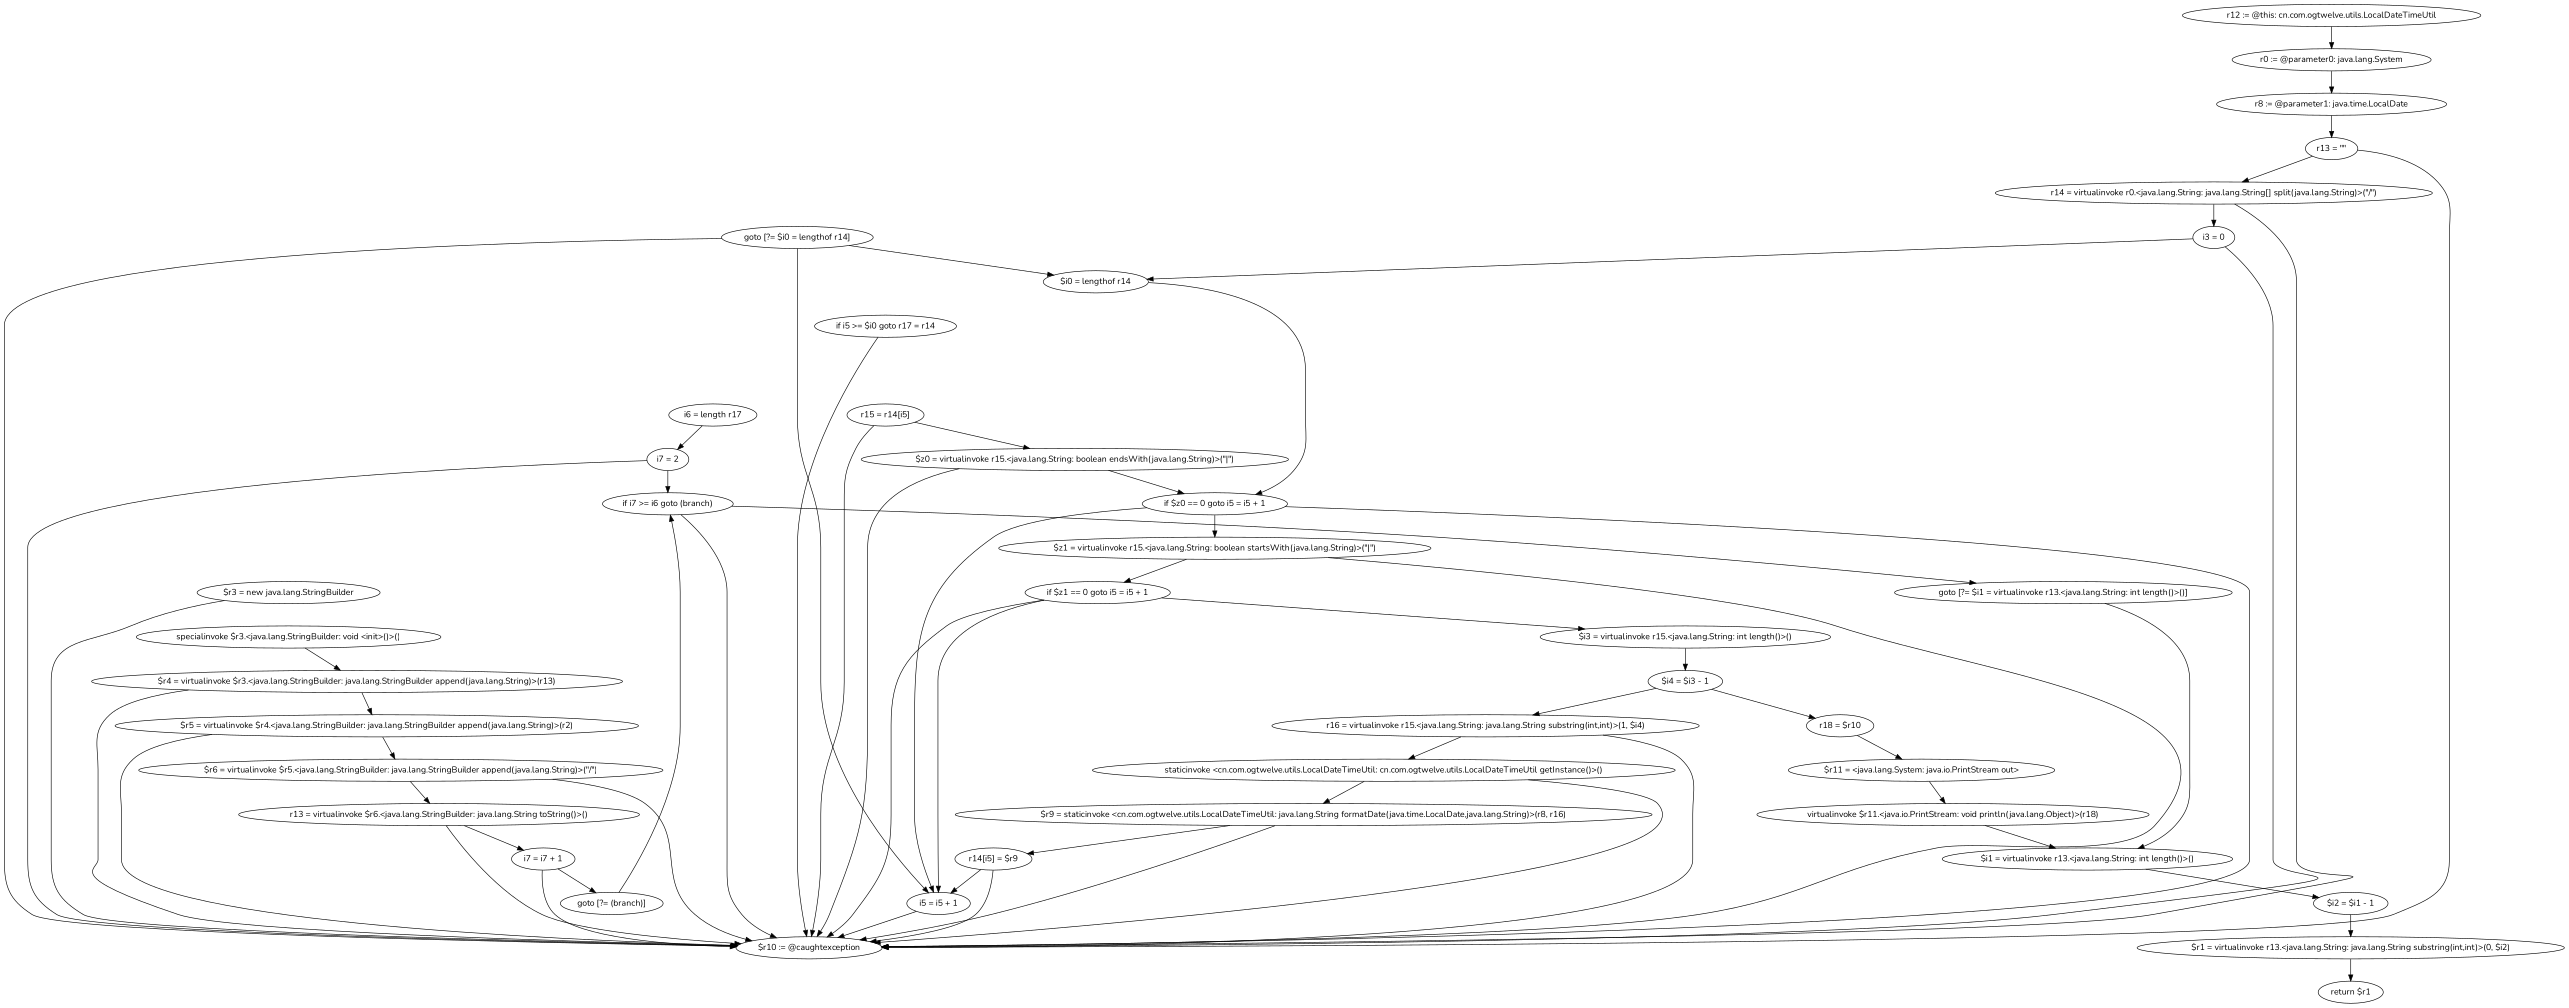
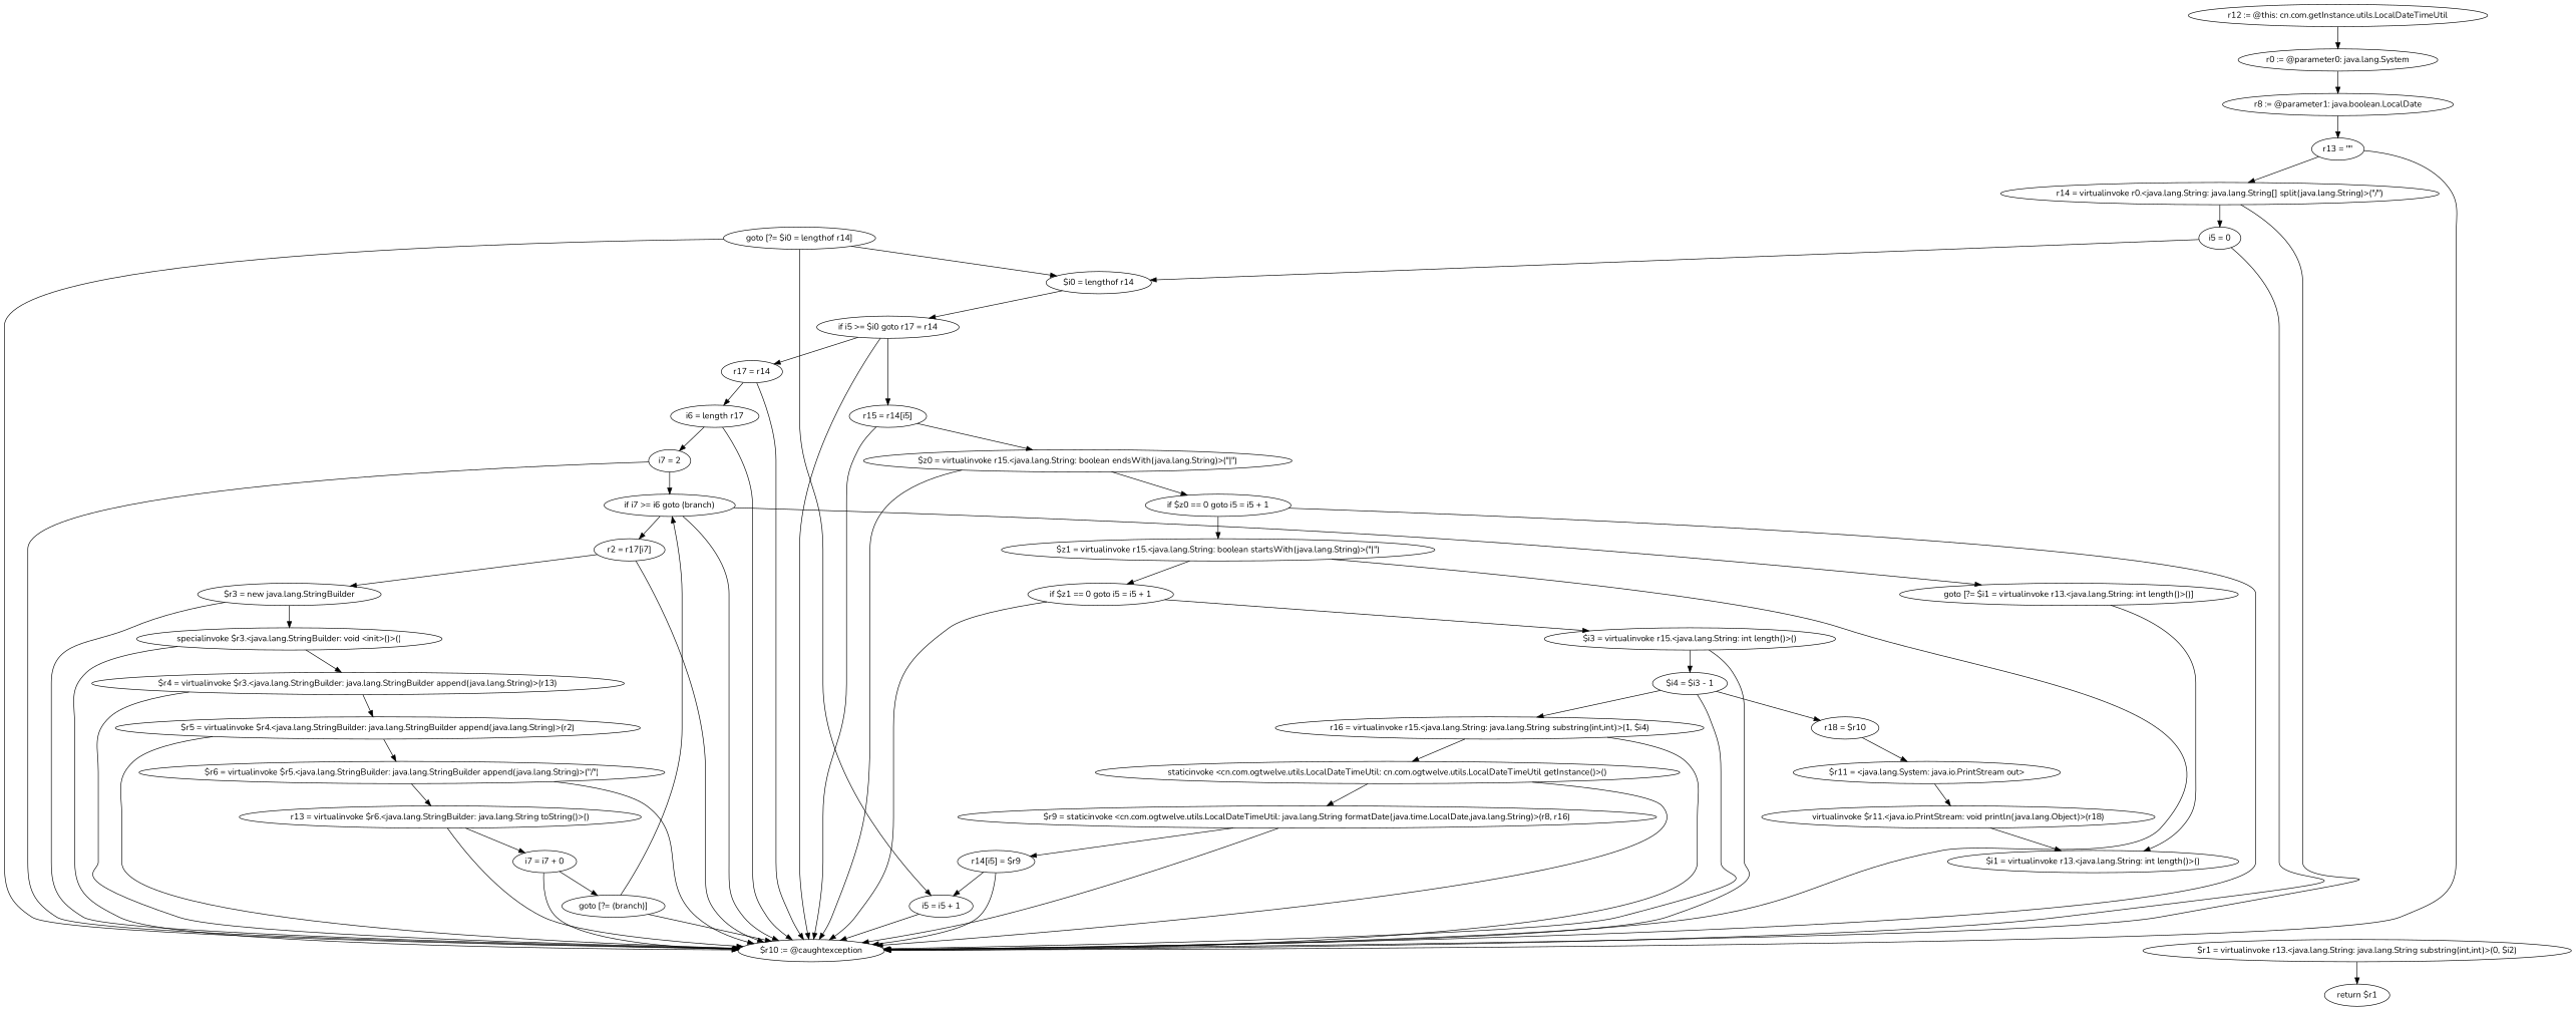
  digraph {
    fontname=Nunito
    node [fontname=Nunito]
    edge [fontname=Nunito]
    n1 [label="r0 := @parameter0: java.lang.System"]
-   "r12 := @this: cn.com.ogtwelve.utils.LocalDateTimeUtil"
-   "r8 := @parameter1: java.time.LocalDate"
+   "r12 := @this: cn.com.ogtwelve.utils.LocalDateTimeUtil" [label="r12 := @this: cn.com.getInstance.utils.LocalDateTimeUtil"]
+   "r8 := @parameter1: java.time.LocalDate" [label="r8 := @parameter1: java.boolean.LocalDate"]
    "r13 = \"\""
    "r14 = virtualinvoke r0.<java.lang.String: java.lang.String[] split(java.lang.String)>(\"/\")"
    "$r10 := @caughtexception"
-   "i5 = 0" [label="i3 = 0"]
+   "i5 = 0"
    "$i0 = lengthof r14"
    "if i5 >= $i0 goto r17 = r14"
    "r15 = r14[i5]"
+   "r17 = r14"
    "$z0 = virtualinvoke r15.<java.lang.String: boolean endsWith(java.lang.String)>(\"|\")"
    n13 [label="i6 = length r17"]
    "if $z0 == 0 goto i5 = i5 + 1"
    "$z1 = virtualinvoke r15.<java.lang.String: boolean startsWith(java.lang.String)>(\"|\")"
    "i5 = i5 + 1"
    "if $z1 == 0 goto i5 = i5 + 1"
    "$i3 = virtualinvoke r15.<java.lang.String: int length()>()"
    "$i4 = $i3 - 1"
    "r16 = virtualinvoke r15.<java.lang.String: java.lang.String substring(int,int)>(1, $i4)"
    "r18 = $r10"
    "staticinvoke <cn.com.ogtwelve.utils.LocalDateTimeUtil: cn.com.ogtwelve.utils.LocalDateTimeUtil getInstance()>()"
    "$r9 = staticinvoke <cn.com.ogtwelve.utils.LocalDateTimeUtil: java.lang.String formatDate(java.time.LocalDate,java.lang.String)>(r8, r16)"
    "r14[i5] = $r9"
    "goto [?= $i0 = lengthof r14]"
    n26 [label="i7 = 2"]
    "if i7 >= i6 goto (branch)"
+   "r2 = r17[i7]"
    "goto [?= $i1 = virtualinvoke r13.<java.lang.String: int length()>()]"
    "$r3 = new java.lang.StringBuilder"
    "$i1 = virtualinvoke r13.<java.lang.String: int length()>()"
    "specialinvoke $r3.<java.lang.StringBuilder: void <init>()>()"
    "$r4 = virtualinvoke $r3.<java.lang.StringBuilder: java.lang.StringBuilder append(java.lang.String)>(r13)"
    "$r5 = virtualinvoke $r4.<java.lang.StringBuilder: java.lang.StringBuilder append(java.lang.String)>(r2)"
    "$r6 = virtualinvoke $r5.<java.lang.StringBuilder: java.lang.StringBuilder append(java.lang.String)>(\"/\")"
    "r13 = virtualinvoke $r6.<java.lang.StringBuilder: java.lang.String toString()>()"
-   "i7 = i7 + 1"
+   "i7 = i7 + 1" [label="i7 = i7 + 0"]
    "goto [?= (branch)]"
-   "$i2 = $i1 - 1"
    "$r11 = <java.lang.System: java.io.PrintStream out>"
    "virtualinvoke $r11.<java.io.PrintStream: void println(java.lang.Object)>(r18)"
    "$r1 = virtualinvoke r13.<java.lang.String: java.lang.String substring(int,int)>(0, $i2)"
    "return $r1"
    n1 -> "r8 := @parameter1: java.time.LocalDate"
    "r12 := @this: cn.com.ogtwelve.utils.LocalDateTimeUtil" -> n1
    "r8 := @parameter1: java.time.LocalDate" -> "r13 = \"\""
    "r13 = \"\"" -> "r14 = virtualinvoke r0.<java.lang.String: java.lang.String[] split(java.lang.String)>(\"/\")"
    "r13 = \"\"" -> "$r10 := @caughtexception"
    "r14 = virtualinvoke r0.<java.lang.String: java.lang.String[] split(java.lang.String)>(\"/\")" -> "$r10 := @caughtexception"
    "r14 = virtualinvoke r0.<java.lang.String: java.lang.String[] split(java.lang.String)>(\"/\")" -> "i5 = 0"
    "i5 = 0" -> "$r10 := @caughtexception"
    "i5 = 0" -> "$i0 = lengthof r14"
-   "$i0 = lengthof r14" -> "if $z0 == 0 goto i5 = i5 + 1"
+   "$i0 = lengthof r14" -> "if i5 >= $i0 goto r17 = r14"
    "if i5 >= $i0 goto r17 = r14" -> "$r10 := @caughtexception"
+   "if i5 >= $i0 goto r17 = r14" -> "r15 = r14[i5]"
+   "if i5 >= $i0 goto r17 = r14" -> "r17 = r14"
    "r15 = r14[i5]" -> "$r10 := @caughtexception"
    "r15 = r14[i5]" -> "$z0 = virtualinvoke r15.<java.lang.String: boolean endsWith(java.lang.String)>(\"|\")"
+   "r17 = r14" -> "$r10 := @caughtexception"
+   "r17 = r14" -> n13
    "$z0 = virtualinvoke r15.<java.lang.String: boolean endsWith(java.lang.String)>(\"|\")" -> "$r10 := @caughtexception"
    "$z0 = virtualinvoke r15.<java.lang.String: boolean endsWith(java.lang.String)>(\"|\")" -> "if $z0 == 0 goto i5 = i5 + 1"
+   n13 -> "$r10 := @caughtexception"
    n13 -> n26
    "if $z0 == 0 goto i5 = i5 + 1" -> "$r10 := @caughtexception"
    "if $z0 == 0 goto i5 = i5 + 1" -> "$z1 = virtualinvoke r15.<java.lang.String: boolean startsWith(java.lang.String)>(\"|\")"
-   "if $z0 == 0 goto i5 = i5 + 1" -> "i5 = i5 + 1"
    "$z1 = virtualinvoke r15.<java.lang.String: boolean startsWith(java.lang.String)>(\"|\")" -> "$r10 := @caughtexception"
    "$z1 = virtualinvoke r15.<java.lang.String: boolean startsWith(java.lang.String)>(\"|\")" -> "if $z1 == 0 goto i5 = i5 + 1"
    "i5 = i5 + 1" -> "$r10 := @caughtexception"
    "if $z1 == 0 goto i5 = i5 + 1" -> "$r10 := @caughtexception"
-   "if $z1 == 0 goto i5 = i5 + 1" -> "i5 = i5 + 1"
    "if $z1 == 0 goto i5 = i5 + 1" -> "$i3 = virtualinvoke r15.<java.lang.String: int length()>()"
+   "$i3 = virtualinvoke r15.<java.lang.String: int length()>()" -> "$r10 := @caughtexception"
    "$i3 = virtualinvoke r15.<java.lang.String: int length()>()" -> "$i4 = $i3 - 1"
+   "$i4 = $i3 - 1" -> "$r10 := @caughtexception"
    "$i4 = $i3 - 1" -> "r16 = virtualinvoke r15.<java.lang.String: java.lang.String substring(int,int)>(1, $i4)"
    "$i4 = $i3 - 1" -> "r18 = $r10"
    "r16 = virtualinvoke r15.<java.lang.String: java.lang.String substring(int,int)>(1, $i4)" -> "$r10 := @caughtexception"
    "r16 = virtualinvoke r15.<java.lang.String: java.lang.String substring(int,int)>(1, $i4)" -> "staticinvoke <cn.com.ogtwelve.utils.LocalDateTimeUtil: cn.com.ogtwelve.utils.LocalDateTimeUtil getInstance()>()"
    "r18 = $r10" -> "$r11 = <java.lang.System: java.io.PrintStream out>"
    "staticinvoke <cn.com.ogtwelve.utils.LocalDateTimeUtil: cn.com.ogtwelve.utils.LocalDateTimeUtil getInstance()>()" -> "$r10 := @caughtexception"
    "staticinvoke <cn.com.ogtwelve.utils.LocalDateTimeUtil: cn.com.ogtwelve.utils.LocalDateTimeUtil getInstance()>()" -> "$r9 = staticinvoke <cn.com.ogtwelve.utils.LocalDateTimeUtil: java.lang.String formatDate(java.time.LocalDate,java.lang.String)>(r8, r16)"
    "$r9 = staticinvoke <cn.com.ogtwelve.utils.LocalDateTimeUtil: java.lang.String formatDate(java.time.LocalDate,java.lang.String)>(r8, r16)" -> "$r10 := @caughtexception"
    "$r9 = staticinvoke <cn.com.ogtwelve.utils.LocalDateTimeUtil: java.lang.String formatDate(java.time.LocalDate,java.lang.String)>(r8, r16)" -> "r14[i5] = $r9"
    "r14[i5] = $r9" -> "$r10 := @caughtexception"
    "r14[i5] = $r9" -> "i5 = i5 + 1"
    "goto [?= $i0 = lengthof r14]" -> "$r10 := @caughtexception"
    "goto [?= $i0 = lengthof r14]" -> "$i0 = lengthof r14"
    "goto [?= $i0 = lengthof r14]" -> "i5 = i5 + 1"
    n26 -> "$r10 := @caughtexception"
    n26 -> "if i7 >= i6 goto (branch)"
    "if i7 >= i6 goto (branch)" -> "$r10 := @caughtexception"
+   "if i7 >= i6 goto (branch)" -> "r2 = r17[i7]"
    "if i7 >= i6 goto (branch)" -> "goto [?= $i1 = virtualinvoke r13.<java.lang.String: int length()>()]"
+   "r2 = r17[i7]" -> "$r10 := @caughtexception"
+   "r2 = r17[i7]" -> "$r3 = new java.lang.StringBuilder"
    "goto [?= $i1 = virtualinvoke r13.<java.lang.String: int length()>()]" -> "$i1 = virtualinvoke r13.<java.lang.String: int length()>()"
    "$r3 = new java.lang.StringBuilder" -> "$r10 := @caughtexception"
-   "$i1 = virtualinvoke r13.<java.lang.String: int length()>()" -> "$i2 = $i1 - 1"
+   "$r3 = new java.lang.StringBuilder" -> "specialinvoke $r3.<java.lang.StringBuilder: void <init>()>()"
+   "specialinvoke $r3.<java.lang.StringBuilder: void <init>()>()" -> "$r10 := @caughtexception"
    "specialinvoke $r3.<java.lang.StringBuilder: void <init>()>()" -> "$r4 = virtualinvoke $r3.<java.lang.StringBuilder: java.lang.StringBuilder append(java.lang.String)>(r13)"
    "$r4 = virtualinvoke $r3.<java.lang.StringBuilder: java.lang.StringBuilder append(java.lang.String)>(r13)" -> "$r10 := @caughtexception"
    "$r4 = virtualinvoke $r3.<java.lang.StringBuilder: java.lang.StringBuilder append(java.lang.String)>(r13)" -> "$r5 = virtualinvoke $r4.<java.lang.StringBuilder: java.lang.StringBuilder append(java.lang.String)>(r2)"
    "$r5 = virtualinvoke $r4.<java.lang.StringBuilder: java.lang.StringBuilder append(java.lang.String)>(r2)" -> "$r10 := @caughtexception"
    "$r5 = virtualinvoke $r4.<java.lang.StringBuilder: java.lang.StringBuilder append(java.lang.String)>(r2)" -> "$r6 = virtualinvoke $r5.<java.lang.StringBuilder: java.lang.StringBuilder append(java.lang.String)>(\"/\")"
    "$r6 = virtualinvoke $r5.<java.lang.StringBuilder: java.lang.StringBuilder append(java.lang.String)>(\"/\")" -> "$r10 := @caughtexception"
    "$r6 = virtualinvoke $r5.<java.lang.StringBuilder: java.lang.StringBuilder append(java.lang.String)>(\"/\")" -> "r13 = virtualinvoke $r6.<java.lang.StringBuilder: java.lang.String toString()>()"
    "r13 = virtualinvoke $r6.<java.lang.StringBuilder: java.lang.String toString()>()" -> "$r10 := @caughtexception"
    "r13 = virtualinvoke $r6.<java.lang.StringBuilder: java.lang.String toString()>()" -> "i7 = i7 + 1"
    "i7 = i7 + 1" -> "$r10 := @caughtexception"
    "i7 = i7 + 1" -> "goto [?= (branch)]"
+   "goto [?= (branch)]" -> "$r10 := @caughtexception"
    "goto [?= (branch)]" -> "if i7 >= i6 goto (branch)"
-   "$i2 = $i1 - 1" -> "$r1 = virtualinvoke r13.<java.lang.String: java.lang.String substring(int,int)>(0, $i2)"
    "$r11 = <java.lang.System: java.io.PrintStream out>" -> "virtualinvoke $r11.<java.io.PrintStream: void println(java.lang.Object)>(r18)"
    "virtualinvoke $r11.<java.io.PrintStream: void println(java.lang.Object)>(r18)" -> "$i1 = virtualinvoke r13.<java.lang.String: int length()>()"
    "$r1 = virtualinvoke r13.<java.lang.String: java.lang.String substring(int,int)>(0, $i2)" -> "return $r1"
  }
